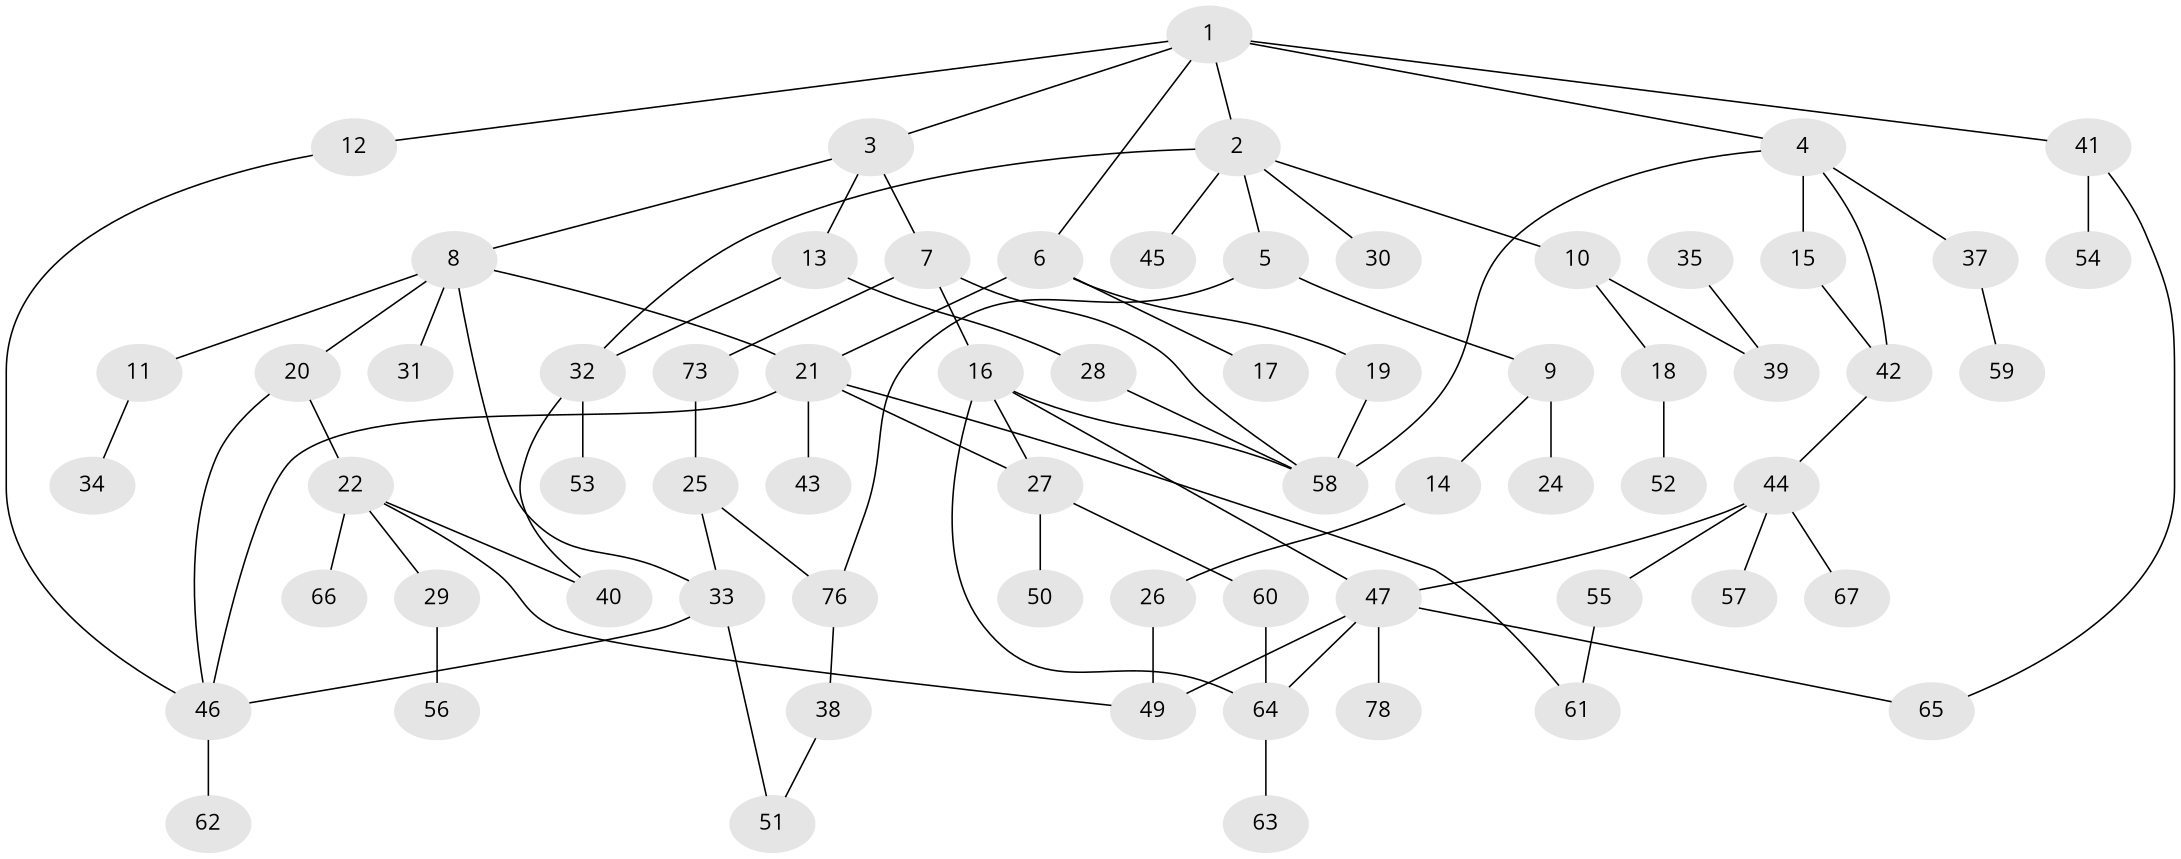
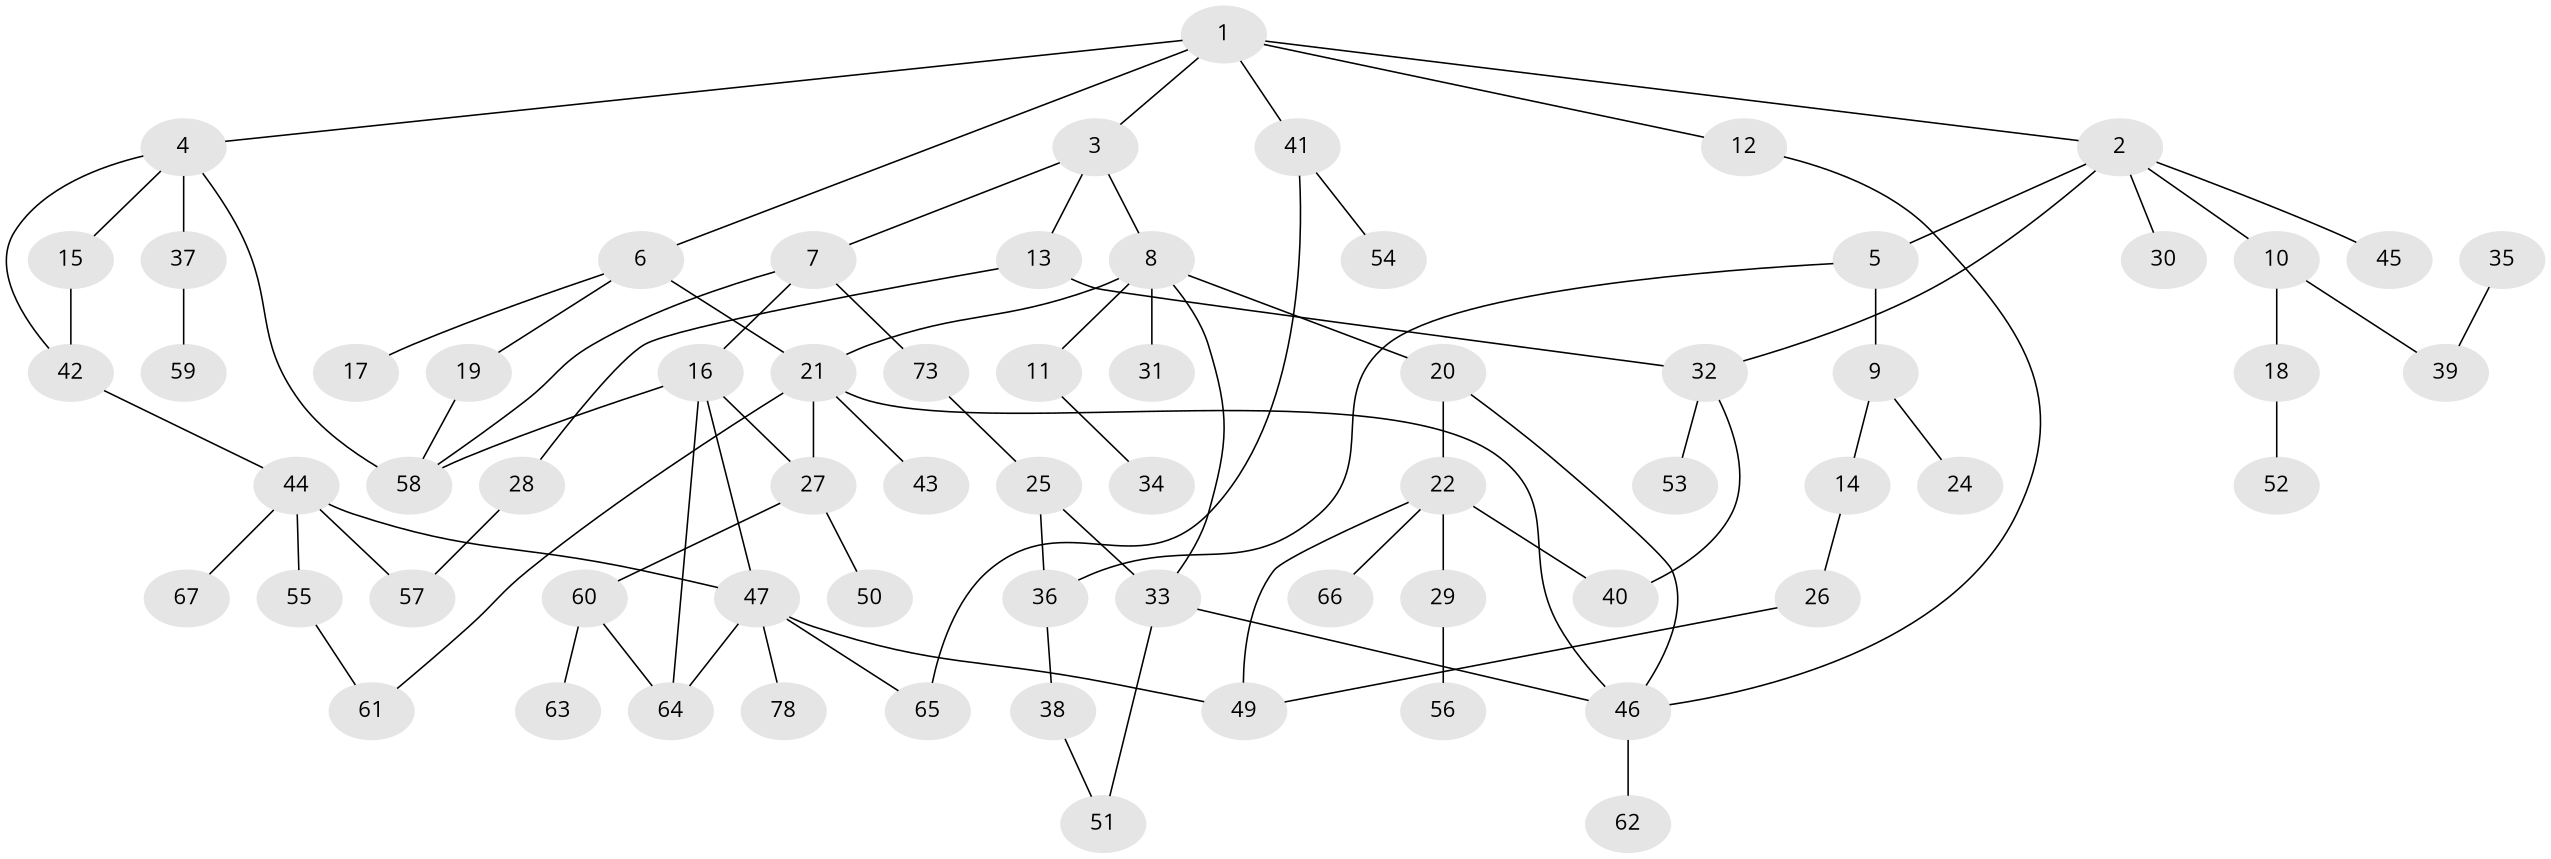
  graph {
    fontname="Open Sans"
    node [color=gray90 fontname="Open Sans" style=filled]
    edge [fontname="Open Sans"]
    1
    2
    3
    4
    6
    12
    41
    5
    10
    30
    32
    45
    7
    8
    13
    15
    37
    42
    58
    17
    19
    21
    46
    54
    65
    9
-   36 [label=76]
+   36
    18
    39
    40
    53
    16
    n33 [label=73]
    11
    20
    31
    33
    28
    35
    59
    44
    14
    24
    38
    27
    43
    61
    47
    64
    25
    34
    22
    51
    26
    52
    62
    57
    49
    50
    60
    n61 [label=78]
    29
    66
    56
    63
    55
    67
    1 -- 2
    1 -- 3
    1 -- 4
    1 -- 6
    1 -- 12
    1 -- 41
    2 -- 5
    2 -- 10
    2 -- 30
    2 -- 32
    2 -- 45
    3 -- 7
    3 -- 8
    3 -- 13
    4 -- 15
    4 -- 37
    4 -- 42
    4 -- 58
    6 -- 17
    6 -- 19
    6 -- 21
    12 -- 46
    41 -- 54
    41 -- 65
    5 -- 9
    5 -- 36
    10 -- 18
    10 -- 39
    32 -- 40
    32 -- 53
    7 -- 58
    7 -- 16
    7 -- n33
    8 -- 21
    8 -- 11
    8 -- 20
    8 -- 31
    8 -- 33
    13 -- 32
    13 -- 28
    15 -- 42
    37 -- 59
    42 -- 44
    19 -- 58
    21 -- 46
    21 -- 27
    21 -- 43
    21 -- 61
    46 -- 62
    9 -- 14
    9 -- 24
    36 -- 38
    18 -- 52
    16 -- 58
    16 -- 27
    16 -- 47
    16 -- 64
    n33 -- 25
    11 -- 34
    20 -- 46
    20 -- 22
    33 -- 46
    33 -- 51
-   28 -- 58
+   28 -- 57
    35 -- 39
    44 -- 47
    44 -- 57
    44 -- 55
    44 -- 67
    14 -- 26
    38 -- 51
    27 -- 50
    27 -- 60
    47 -- 65
    47 -- 64
    47 -- 49
    47 -- n61
    25 -- 36
    25 -- 33
    22 -- 40
    22 -- 49
    22 -- 29
    22 -- 66
    26 -- 49
    60 -- 64
-   64 -- 63
+   60 -- 63
    29 -- 56
    55 -- 61
  }
